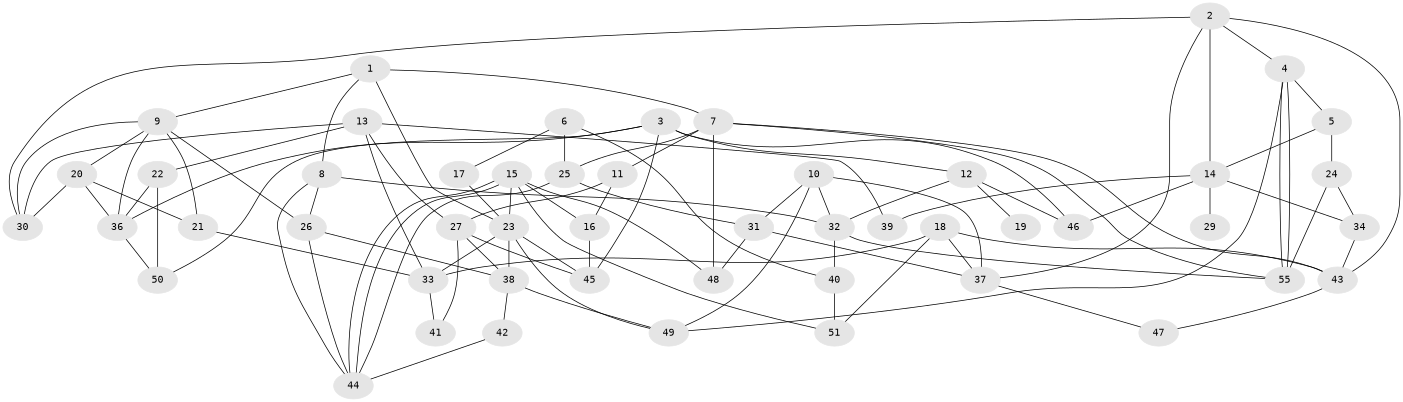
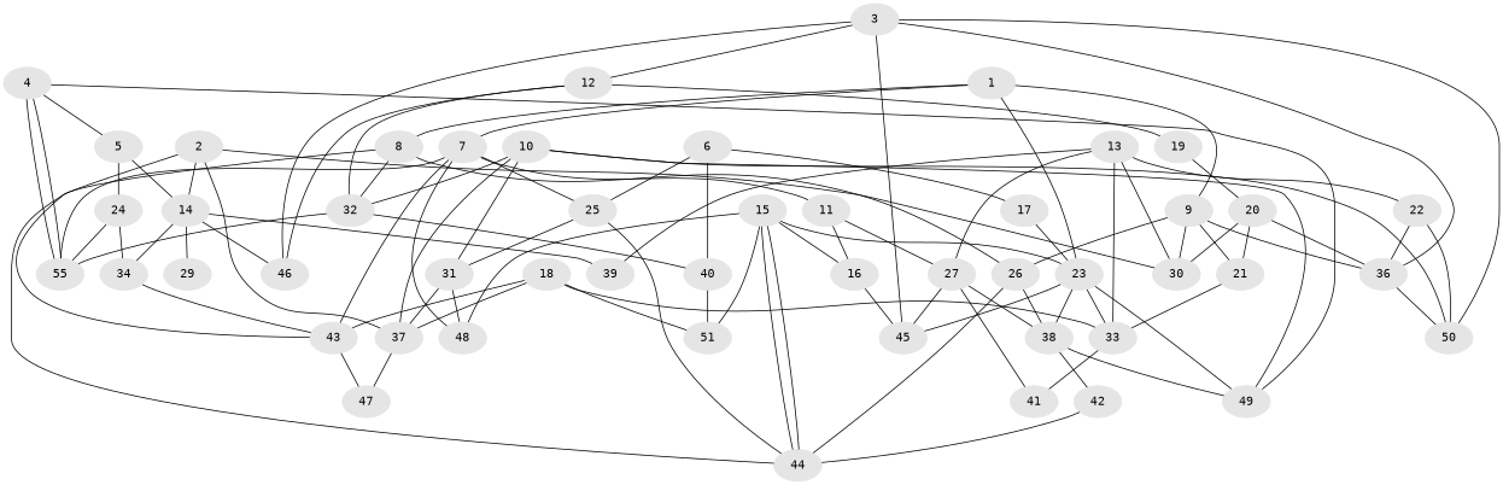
  graph {
    fontname="DejaVu Sans Mono"
    node [color=gray90 fontname="DejaVu Sans Mono" style=filled]
    edge [fontname="DejaVu Sans Mono"]
    1
    7
    8
    9
    23
    43
    n7 [label=55]
    25
    11
    48
    26
    32
    44
    30
    36
    21
    45
    49
    33
    38
    2
    4
    14
    37
    5
    46
    39
    29
    34
    47
    3
    12
    50
    19
    24
    6
    17
    40
    31
    51
    16
    27
    10
    41
    20
    13
    22
    15
    18
    42
    1 -- 7
    1 -- 8
    1 -- 9
    1 -- 23
    7 -- 43
    7 -- n7
    7 -- 25
    7 -- 11
    7 -- 48
    8 -- 26
    8 -- 32
    8 -- 44
    9 -- 26
    9 -- 30
    9 -- 36
    9 -- 21
    23 -- 45
    23 -- 49
    23 -- 33
    23 -- 38
    43 -- 47
    25 -- 44
    25 -- 31
    11 -- 16
    11 -- 27
    26 -- 44
    26 -- 38
    32 -- n7
    32 -- 40
    36 -- 50
    21 -- 33
    33 -- 41
    38 -- 49
    38 -- 42
    2 -- 43
    2 -- 30
-   2 -- 4
    2 -- 14
    2 -- 37
    4 -- n7
    4 -- n7
    4 -- 49
    4 -- 5
    14 -- 46
    14 -- 39
    14 -- 29
    14 -- 34
    37 -- 47
    5 -- 14
    5 -- 24
    34 -- 43
    3 -- 36
    3 -- 45
    3 -- 46
    3 -- 12
    3 -- 50
    12 -- 32
    12 -- 46
    12 -- 19
-   9 -- 20
+   19 -- 20
    24 -- n7
    24 -- 34
    6 -- 25
    6 -- 17
    6 -- 40
    17 -- 23
    40 -- 51
    31 -- 48
    31 -- 37
    16 -- 45
    27 -- 45
    27 -- 38
    27 -- 41
    10 -- 32
    10 -- 49
    10 -- 37
+   10 -- 50
    10 -- 31
    20 -- 30
    20 -- 36
    20 -- 21
    13 -- 30
    13 -- 33
    13 -- 39
    13 -- 27
    13 -- 22
    22 -- 36
    22 -- 50
    15 -- 23
    15 -- 48
    15 -- 44
    15 -- 44
    15 -- 51
    15 -- 16
    18 -- 43
    18 -- 33
    18 -- 37
    18 -- 51
    42 -- 44
  }
